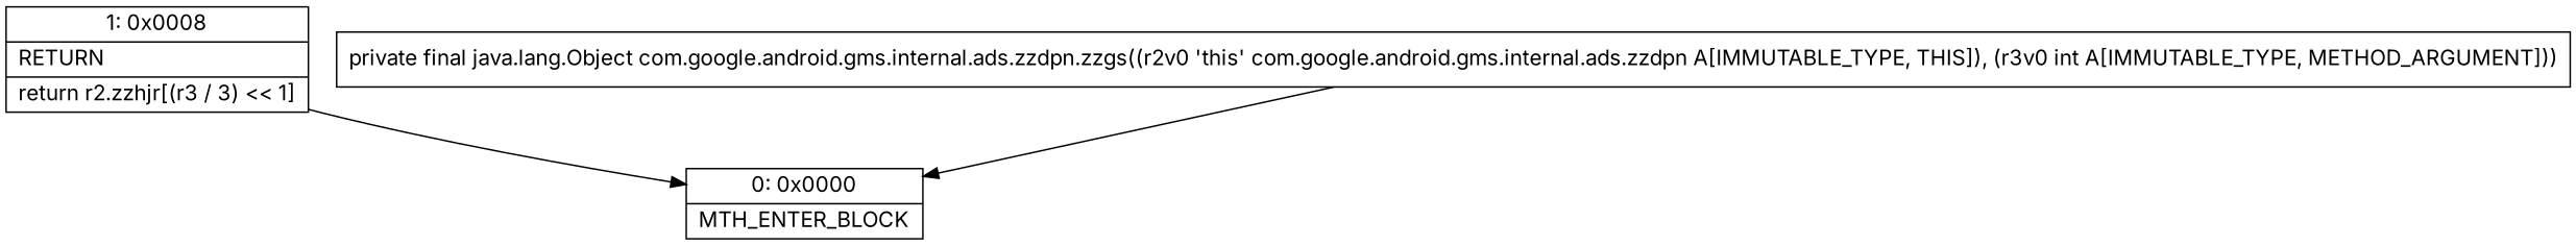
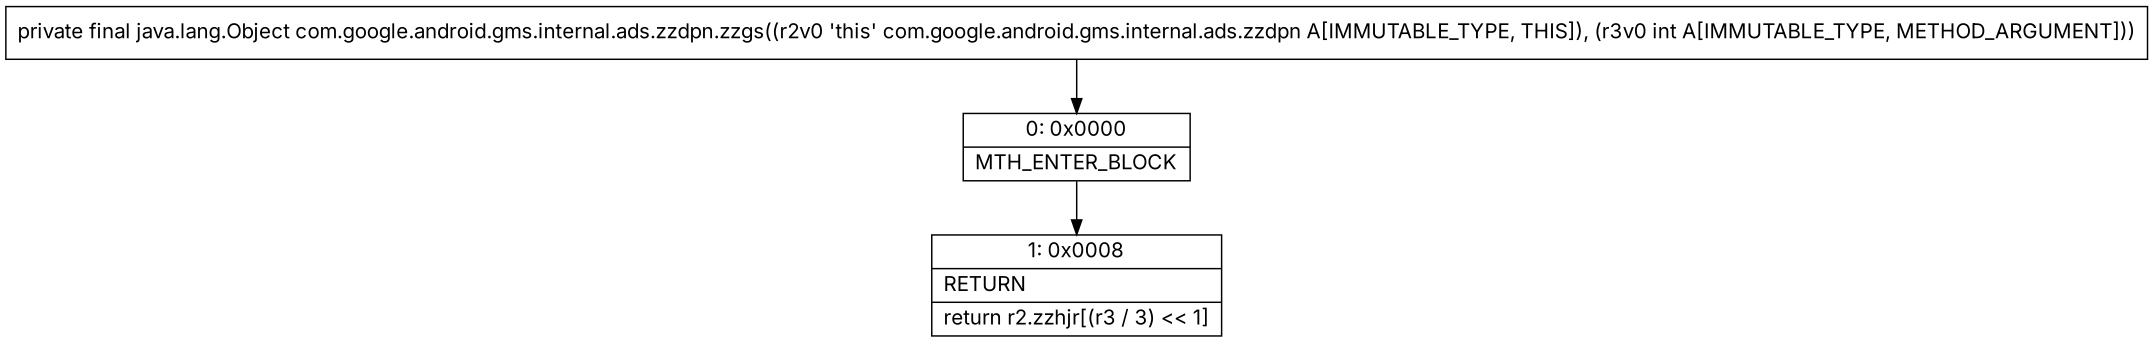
  digraph {
    fontname=Inter
    node [shape=record fontname=Inter]
    edge [fontname=Inter]
    n1 [label="{0\:\ 0x0000|MTH_ENTER_BLOCK\l}"]
    n2 [label="{1\:\ 0x0008|RETURN\l|return r2.zzhjr[(r3 \/ 3) \<\< 1]\l}"]
    n3 [label="{private final java.lang.Object com.google.android.gms.internal.ads.zzdpn.zzgs((r2v0 'this' com.google.android.gms.internal.ads.zzdpn A[IMMUTABLE_TYPE, THIS]), (r3v0 int A[IMMUTABLE_TYPE, METHOD_ARGUMENT])) }"]
-   n2 -> n1
+   n1 -> n2
    n3 -> n1
  }
